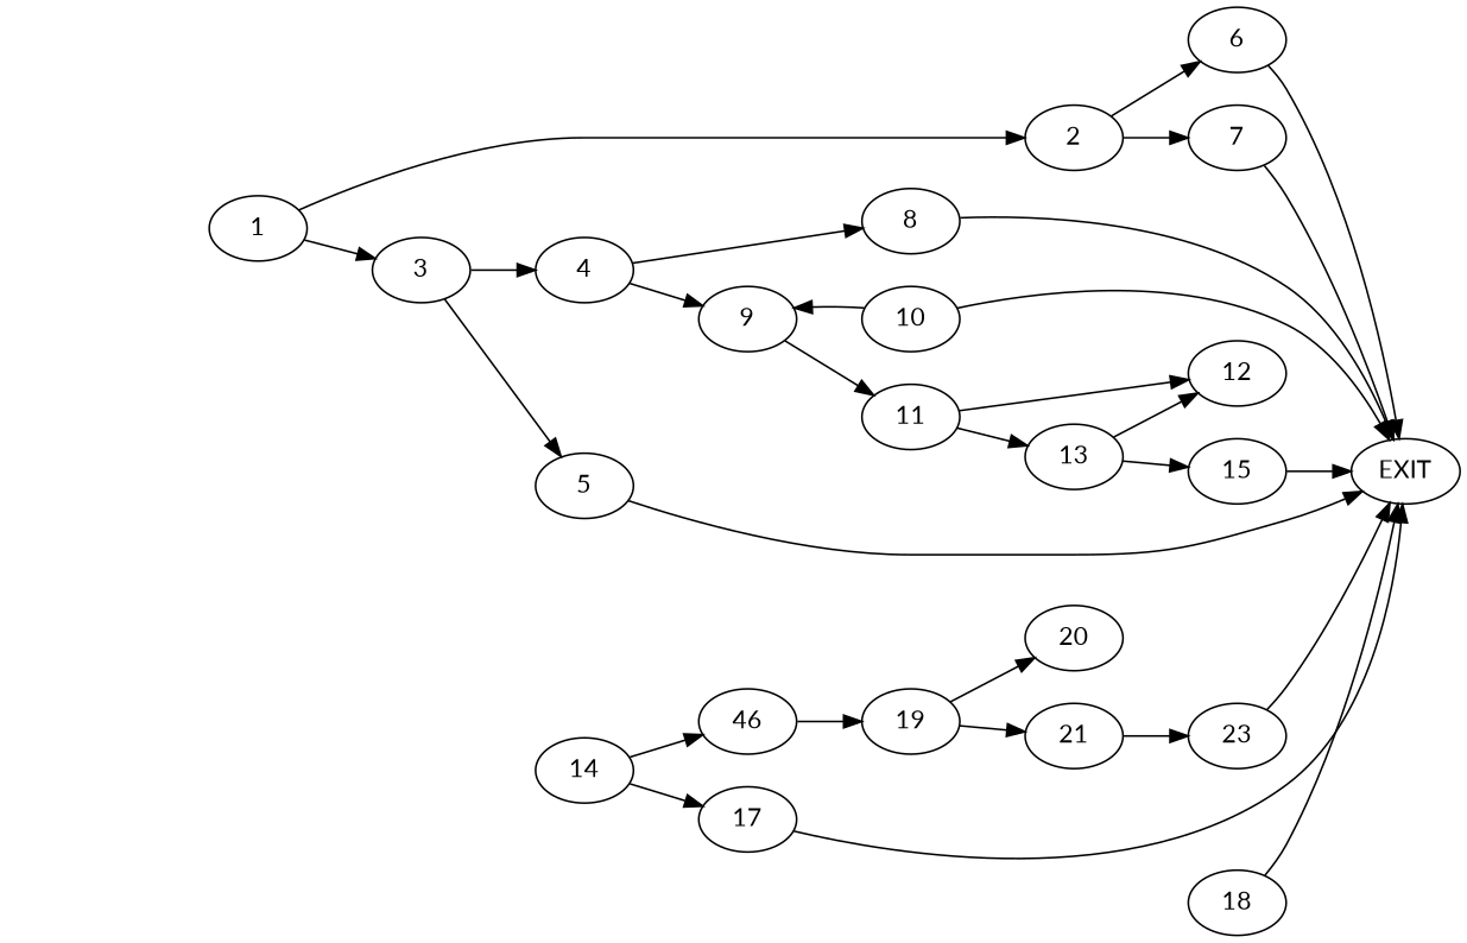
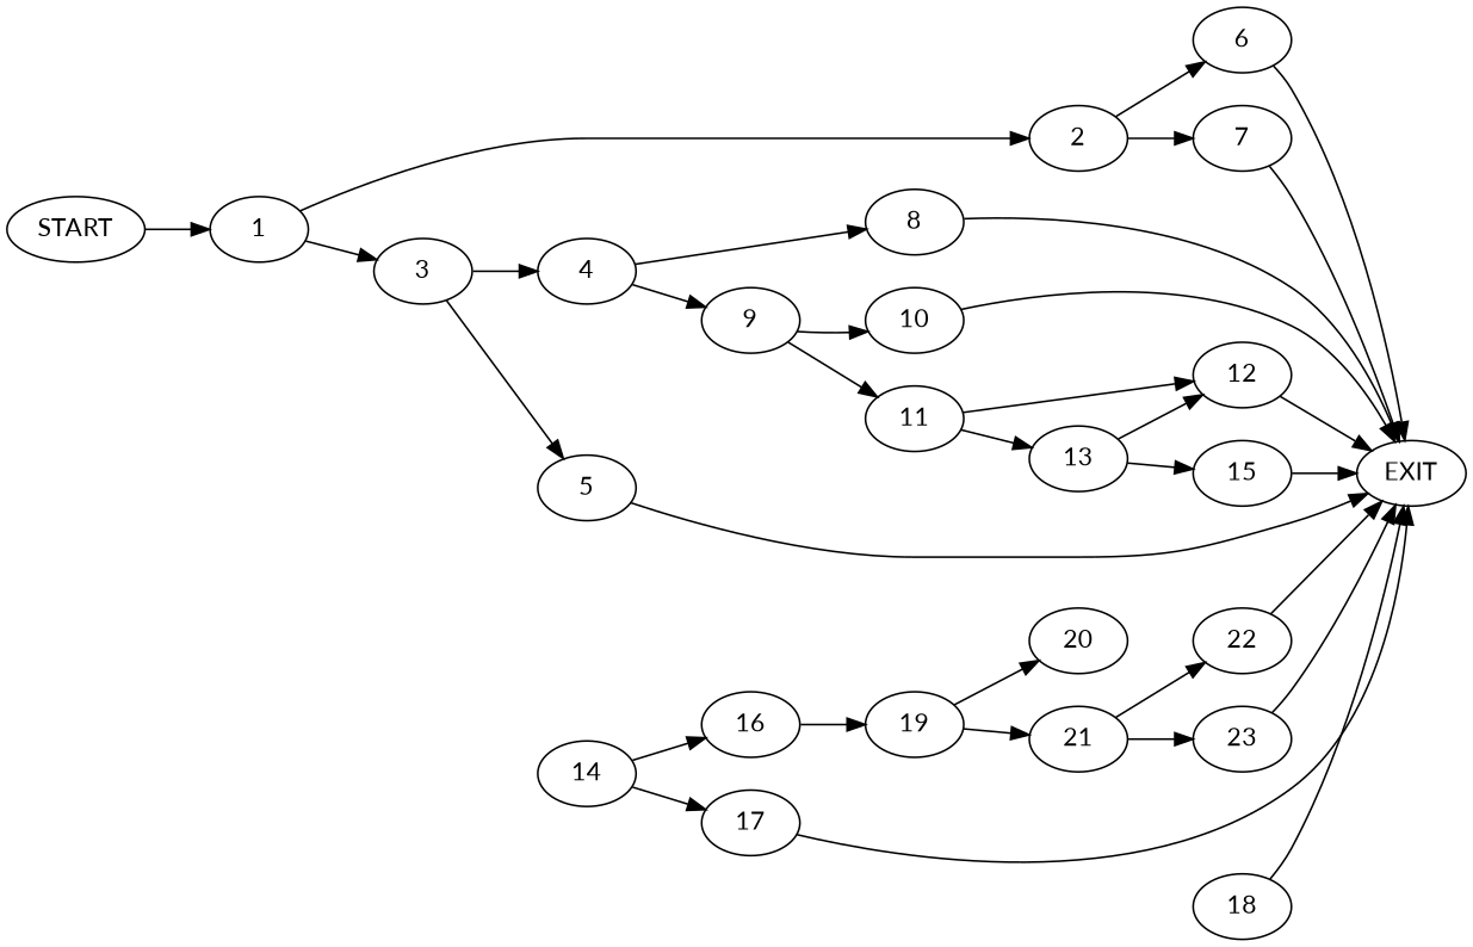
  digraph {
    fontname=Lato
    rankdir=LR
    node [fontname=Lato]
    edge [fontname=Lato]
+   n1 [label=START]
    1
    2
    3
    n5 [label=EXIT]
    6
    7
    4
    5
    8
    9
    10
    11
    12
    13
    15
    14
-   16 [label=46]
+   16
    17
    19
    18
    20
    21
+   22
    23
+   n1 -> 1
    1 -> 2
    1 -> 3
    2 -> 6
    2 -> 7
    3 -> 4
    3 -> 5
    6 -> n5
    7 -> n5
    4 -> 8
    4 -> 9
    5 -> n5
    8 -> n5
-   10 -> 9
+   9 -> 10
    9 -> 11
    10 -> n5
    11 -> 12
    11 -> 13
+   12 -> n5
    13 -> 12
    13 -> 15
    15 -> n5
    14 -> 16
    14 -> 17
    16 -> 19
    17 -> n5
    19 -> 20
    19 -> 21
    18 -> n5
+   21 -> 22
    21 -> 23
+   22 -> n5
    23 -> n5
  }
